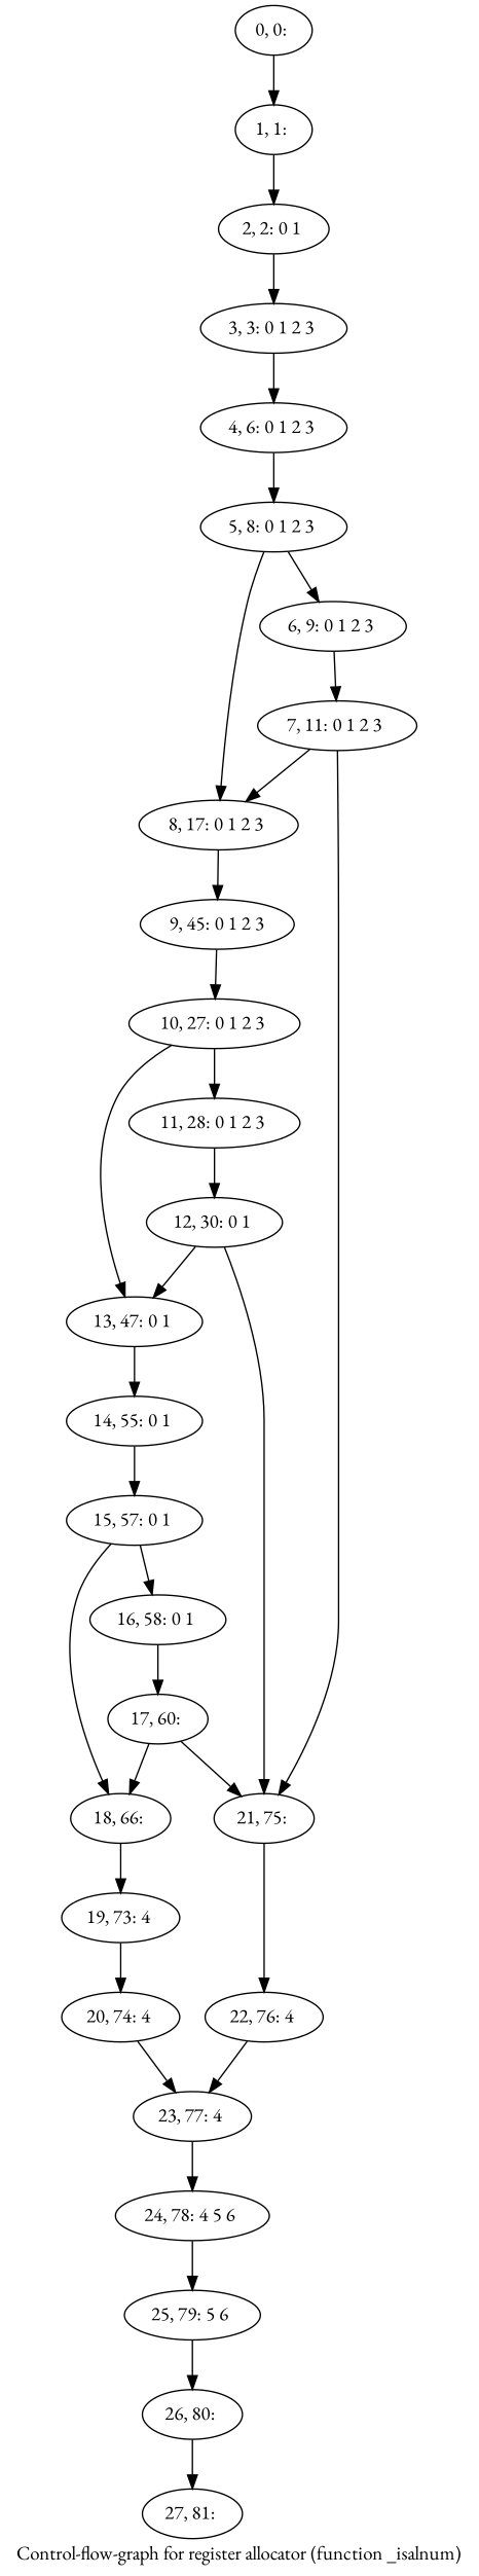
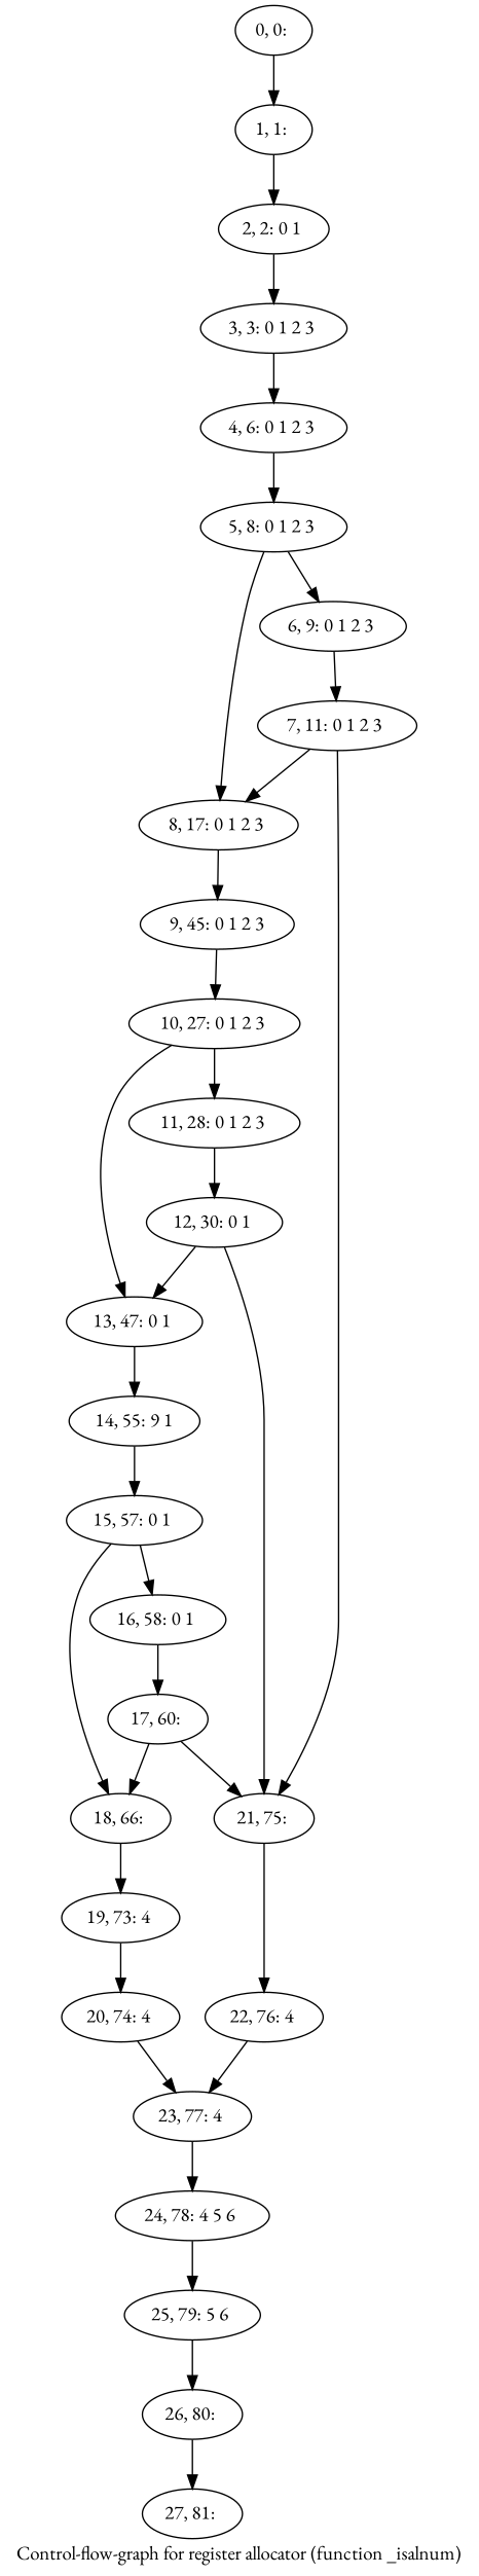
  digraph {
    fontname="EB Garamond"
    label="Control-flow-graph for register allocator (function _isalnum)"
    node [fontname="EB Garamond"]
    edge [fontname="EB Garamond"]
    n1 [label="0, 0: "]
    n2 [label="1, 1: "]
    n3 [label="2, 2: 0 1 "]
    n4 [label="3, 3: 0 1 2 3 "]
    n5 [label="4, 6: 0 1 2 3 "]
    n6 [label="5, 8: 0 1 2 3 "]
    n7 [label="6, 9: 0 1 2 3 "]
    n8 [label="8, 17: 0 1 2 3 "]
    n9 [label="7, 11: 0 1 2 3 "]
    n10 [label="9, 45: 0 1 2 3"]
    n11 [label="21, 75: "]
    n12 [label="22, 76: 4 "]
    n13 [label="10, 27: 0 1 2 3 "]
    n14 [label="11, 28: 0 1 2 3 "]
    n15 [label="13, 47: 0 1 "]
    n16 [label="12, 30: 0 1 "]
-   n17 [label="14, 55: 0 1 "]
+   n17 [label="14, 55: 9 1"]
    n18 [label="15, 57: 0 1 "]
    n19 [label="16, 58: 0 1 "]
    n20 [label="18, 66: "]
    n21 [label="17, 60: "]
    n22 [label="19, 73: 4 "]
    n23 [label="20, 74: 4 "]
    n24 [label="23, 77: 4 "]
    n25 [label="24, 78: 4 5 6 "]
    n26 [label="25, 79: 5 6 "]
    n27 [label="26, 80: "]
    n28 [label="27, 81: "]
    n1 -> n2
    n2 -> n3
    n3 -> n4
    n4 -> n5
    n5 -> n6
    n6 -> n7
    n6 -> n8
    n7 -> n9
    n8 -> n10
    n9 -> n8
    n9 -> n11
    n10 -> n13
    n11 -> n12
    n12 -> n24
    n13 -> n14
    n13 -> n15
    n14 -> n16
    n15 -> n17
    n16 -> n11
    n16 -> n15
    n17 -> n18
    n18 -> n19
    n18 -> n20
    n19 -> n21
    n20 -> n22
    n21 -> n11
    n21 -> n20
    n22 -> n23
    n23 -> n24
    n24 -> n25
    n25 -> n26
    n26 -> n27
    n27 -> n28
  }
